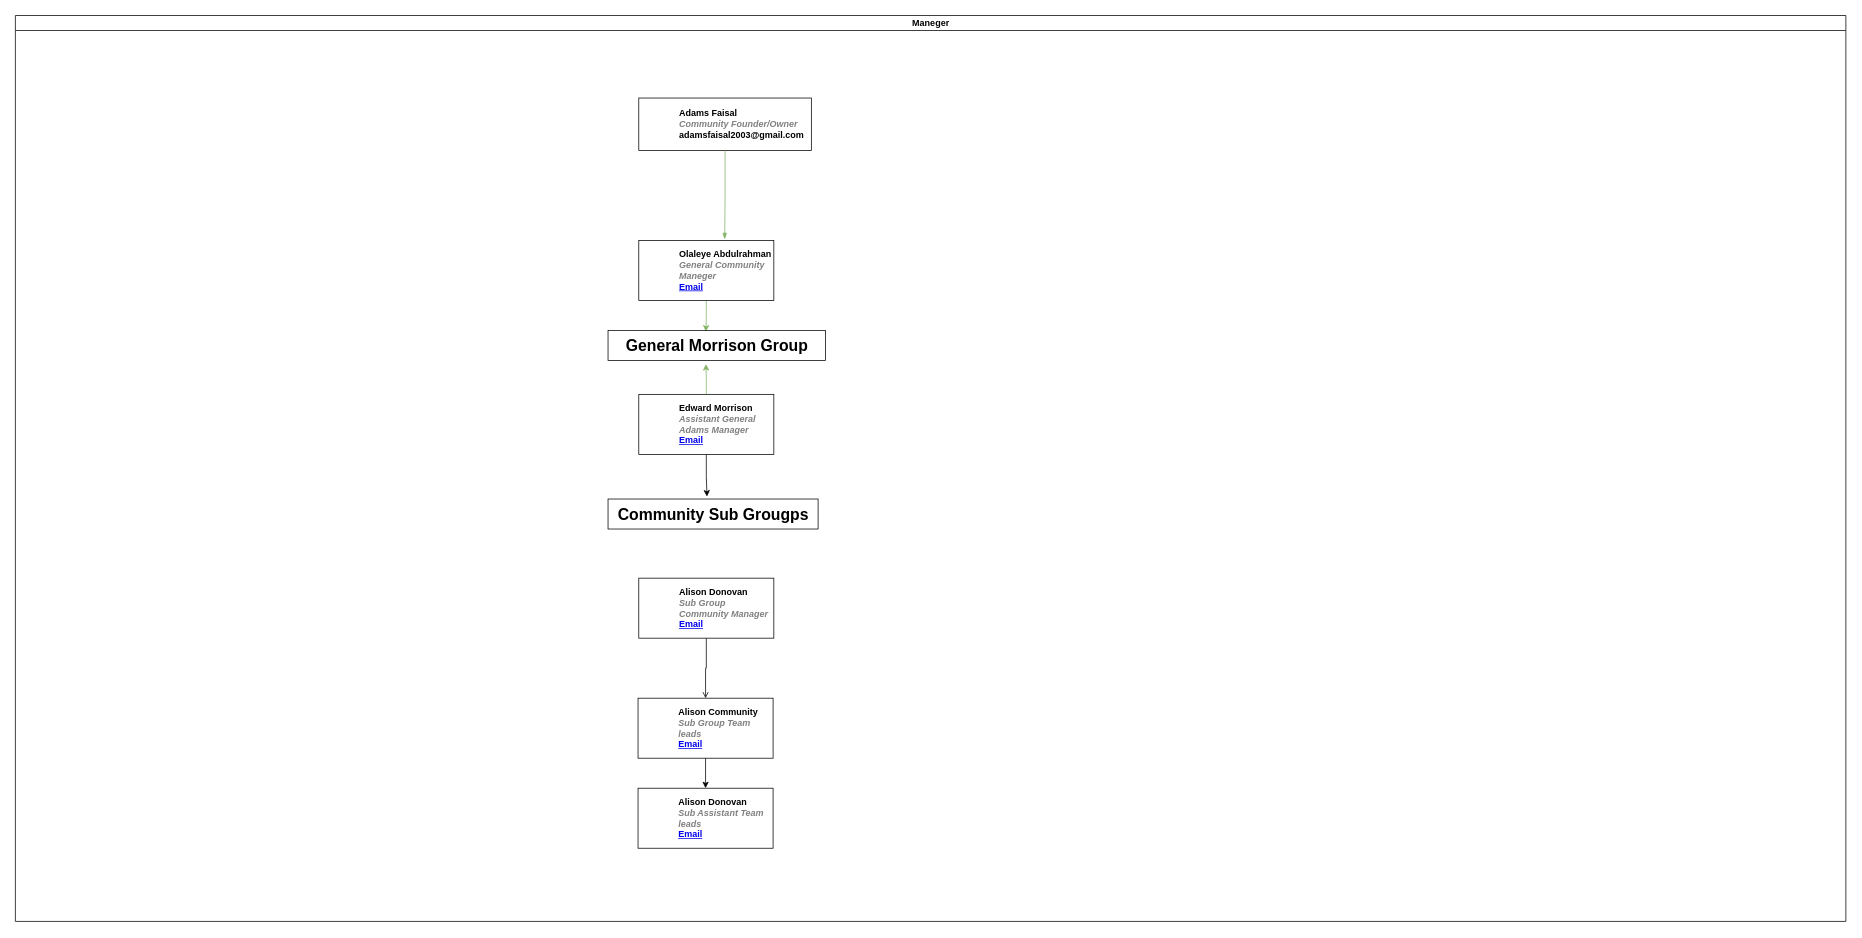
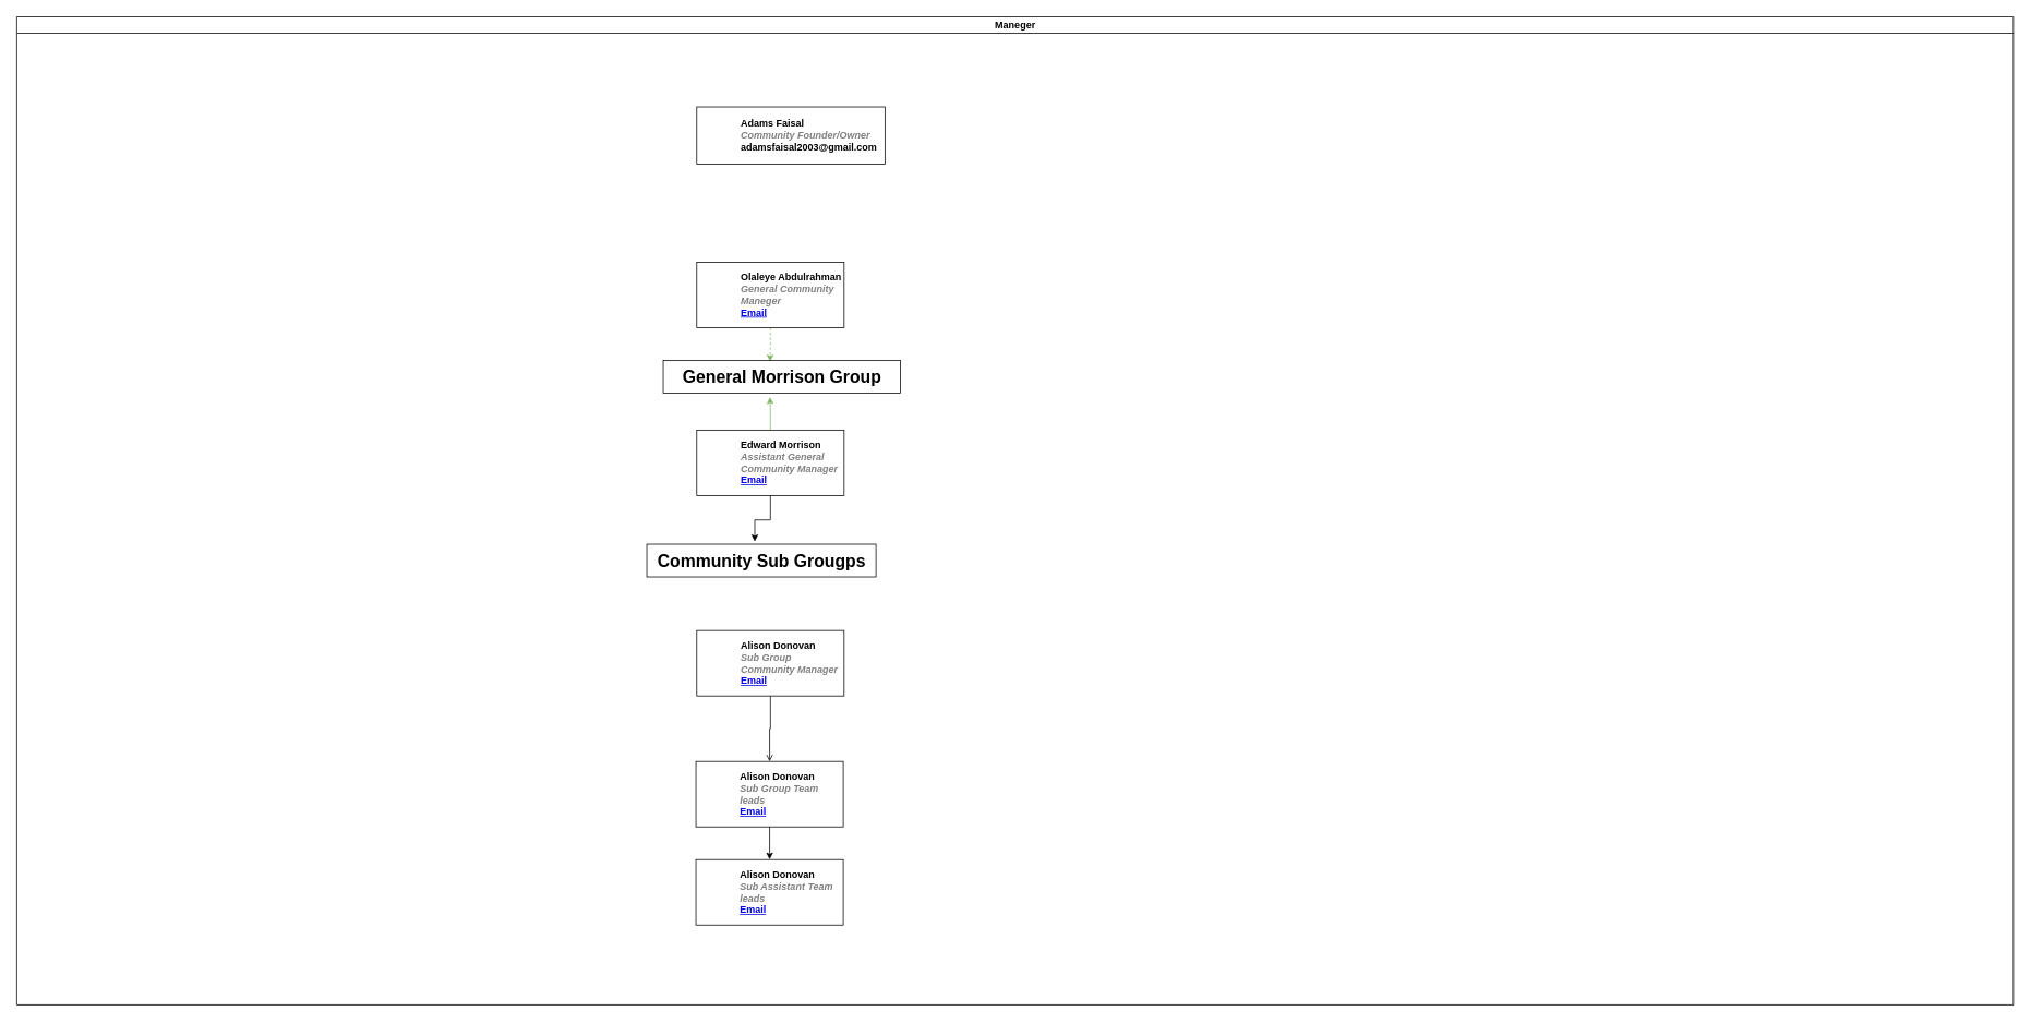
  <mxCell id="0" />
  <mxCell id="1" parent="0" />
  <mxCell id="2" value="Maneger" style="swimlane;html=1;startSize=20;horizontal=1;containerType=tree;glass=0;aspect=fixed;gradientColor=none;swimlaneFillColor=none;" parent="1" vertex="1"><mxGeometry x="20" y="20" width="2440" height="1207.56" as="geometry" /></mxCell>
  <mxCell id="3" value="Adams Faisal&lt;br&gt;&lt;font color=&quot;#808080&quot;&gt;&lt;i&gt;Community Founder/Owner&lt;/i&gt;&lt;/font&gt;&lt;br&gt;adamsfaisal2003@gmail.com" style="label;image=https://cdn3.iconfinder.com/data/icons/user-avatars-1/512/users-3-128.png;whiteSpace=wrap;html=1;rounded=0;glass=0;treeMoving=1;treeFolding=1;" parent="2" vertex="1"><mxGeometry x="831" y="110" width="230" height="70" as="geometry" /></mxCell>
  <mxCell id="4" style="edgeStyle=orthogonalEdgeStyle;rounded=0;orthogonalLoop=1;jettySize=auto;html=1;exitX=0.5;exitY=0;exitDx=0;exitDy=0;entryX=0.45;entryY=1.115;entryDx=0;entryDy=0;entryPerimeter=0;fillColor=#d5e8d4;strokeColor=#82b366;" edge="1" parent="2" source="6" target="10"><mxGeometry relative="1" as="geometry"><Array as="points"><mxPoint x="921" y="483" /></Array></mxGeometry></mxCell>
  <mxCell id="5" style="edgeStyle=orthogonalEdgeStyle;rounded=0;orthogonalLoop=1;jettySize=auto;html=1;exitX=0.5;exitY=1;exitDx=0;exitDy=0;entryX=0.471;entryY=-0.082;entryDx=0;entryDy=0;entryPerimeter=0;" edge="1" parent="2" source="6" target="14"><mxGeometry relative="1" as="geometry" /></mxCell>
- <mxCell id="6" value="Edward Morrison&lt;br&gt;&lt;i style=&quot;&quot;&gt;&lt;font color=&quot;#808080&quot;&gt;Assistant&amp;nbsp;General Adams Manager&lt;/font&gt;&lt;/i&gt;&lt;br&gt;&lt;a href=&quot;mailto:me@example.com&quot;&gt;Email&lt;/a&gt;" style="label;image=https://cdn3.iconfinder.com/data/icons/user-avatars-1/512/users-10-3-128.png;whiteSpace=wrap;html=1;rounded=0;glass=0;treeFolding=1;treeMoving=1;" parent="2" vertex="1"><mxGeometry x="831" y="505" width="180" height="80" as="geometry" /></mxCell>
- <mxCell id="7" value="" style="endArrow=blockThin;endFill=1;fontSize=11;edgeStyle=elbowEdgeStyle;elbow=vertical;rounded=0;entryX=0.636;entryY=-0.022;entryDx=0;entryDy=0;entryPerimeter=0;fillColor=#d5e8d4;strokeColor=#82b366;" parent="2" source="3" target="9" edge="1"><mxGeometry relative="1" as="geometry" /></mxCell>
- <mxCell id="8" style="edgeStyle=orthogonalEdgeStyle;rounded=0;orthogonalLoop=1;jettySize=auto;html=1;exitX=0.5;exitY=1;exitDx=0;exitDy=0;entryX=0.45;entryY=0.035;entryDx=0;entryDy=0;entryPerimeter=0;fillColor=#d5e8d4;strokeColor=#82b366;" edge="1" parent="2" source="9" target="10"><mxGeometry relative="1" as="geometry" /></mxCell>
+ <mxCell id="6" value="Edward Morrison&lt;br&gt;&lt;i style=&quot;&quot;&gt;&lt;font color=&quot;#808080&quot;&gt;Assistant&amp;nbsp;General Community Manager&lt;/font&gt;&lt;/i&gt;&lt;br&gt;&lt;a href=&quot;mailto:me@example.com&quot;&gt;Email&lt;/a&gt;" style="label;image=https://cdn3.iconfinder.com/data/icons/user-avatars-1/512/users-10-3-128.png;whiteSpace=wrap;html=1;rounded=0;glass=0;treeFolding=1;treeMoving=1;" parent="2" vertex="1"><mxGeometry x="831" y="505" width="180" height="80" as="geometry" /></mxCell>
+ <mxCell id="8" style="edgeStyle=orthogonalEdgeStyle;rounded=0;orthogonalLoop=1;jettySize=auto;html=1;exitX=0.5;exitY=1;exitDx=0;exitDy=0;entryX=0.45;entryY=0.035;entryDx=0;entryDy=0;entryPerimeter=0;fillColor=#d5e8d4;strokeColor=#82b366;dashed=1;" edge="1" parent="2" source="9" target="10"><mxGeometry relative="1" as="geometry" /></mxCell>
  <mxCell id="9" value="Olaleye Abdulrahman&lt;br&gt;&lt;font color=&quot;#808080&quot;&gt;&lt;i&gt;General Community Maneger&lt;/i&gt;&lt;/font&gt;&lt;br&gt;&lt;a href=&quot;mailto:me@example.com&quot;&gt;Email&lt;/a&gt;" style="label;image=https://cdn3.iconfinder.com/data/icons/user-avatars-1/512/users-9-2-128.png;whiteSpace=wrap;html=1;rounded=0;glass=0;treeFolding=1;treeMoving=1;" parent="2" vertex="1"><mxGeometry x="831" y="300" width="180" height="80" as="geometry" /></mxCell>
  <mxCell id="10" value="&lt;b&gt;&lt;font style=&quot;font-size: 21px;&quot;&gt;General Morrison Group&lt;/font&gt;&lt;/b&gt;" style="text;html=1;align=center;verticalAlign=middle;resizable=1;points=[];autosize=1;strokeColor=default;fillColor=none;movable=1;rotatable=1;deletable=1;editable=1;locked=0;connectable=1;rounded=0;" vertex="1" parent="2"><mxGeometry x="790" y="420" width="290" height="40" as="geometry" /></mxCell>
  <mxCell id="11" style="edgeStyle=orthogonalEdgeStyle;rounded=0;orthogonalLoop=1;jettySize=auto;html=1;exitX=0.5;exitY=1;exitDx=0;exitDy=0;entryX=0.5;entryY=0;entryDx=0;entryDy=0;endArrow=open;" edge="1" parent="2" source="12" target="13"><mxGeometry relative="1" as="geometry" /></mxCell>
  <mxCell id="12" value="Alison Donovan&lt;br&gt;&lt;i style=&quot;color: gray&quot;&gt;Sub Group Community Manager&lt;/i&gt;&lt;br&gt;&lt;a href=&quot;mailto:me@example.com&quot;&gt;Email&lt;/a&gt;" style="label;image=https://cdn3.iconfinder.com/data/icons/user-avatars-1/512/users-2-128.png;whiteSpace=wrap;html=1;rounded=0;glass=0;" parent="2" vertex="1"><mxGeometry x="831" y="750" width="180" height="80" as="geometry" /></mxCell>
- <mxCell id="13" value="Alison Community&lt;br&gt;&lt;font color=&quot;#808080&quot;&gt;&lt;i&gt;Sub Group Team leads&lt;/i&gt;&lt;/font&gt;&lt;br&gt;&lt;a href=&quot;mailto:me@example.com&quot;&gt;Email&lt;/a&gt;" style="label;image=https://cdn3.iconfinder.com/data/icons/user-avatars-1/512/users-2-128.png;whiteSpace=wrap;html=1;rounded=0;glass=0;" vertex="1" parent="2"><mxGeometry x="830" y="910" width="180" height="80" as="geometry" /></mxCell>
- <mxCell id="14" value="&lt;b&gt;&lt;font style=&quot;font-size: 21px;&quot;&gt;Community Sub Grougps&lt;/font&gt;&lt;/b&gt;" style="text;html=1;align=center;verticalAlign=middle;resizable=0;points=[];autosize=1;strokeColor=default;fillColor=none;" vertex="1" parent="2"><mxGeometry x="790" y="644.5" width="280" height="40" as="geometry" /></mxCell>
+ <mxCell id="13" value="Alison Donovan&lt;br&gt;&lt;font color=&quot;#808080&quot;&gt;&lt;i&gt;Sub Group Team leads&lt;/i&gt;&lt;/font&gt;&lt;br&gt;&lt;a href=&quot;mailto:me@example.com&quot;&gt;Email&lt;/a&gt;" style="label;image=https://cdn3.iconfinder.com/data/icons/user-avatars-1/512/users-2-128.png;whiteSpace=wrap;html=1;rounded=0;glass=0;" vertex="1" parent="2"><mxGeometry x="830" y="910" width="180" height="80" as="geometry" /></mxCell>
+ <mxCell id="14" value="&lt;b&gt;&lt;font style=&quot;font-size: 21px;&quot;&gt;Community Sub Grougps&lt;/font&gt;&lt;/b&gt;" style="text;html=1;align=center;verticalAlign=middle;resizable=0;points=[];autosize=1;strokeColor=default;fillColor=none;" vertex="1" parent="2"><mxGeometry x="770" y="644.5" width="280" height="40" as="geometry" /></mxCell>
  <mxCell id="15" style="edgeStyle=orthogonalEdgeStyle;rounded=0;orthogonalLoop=1;jettySize=auto;html=1;exitX=0.5;exitY=1;exitDx=0;exitDy=0;entryX=0.5;entryY=0;entryDx=0;entryDy=0;" edge="1" target="16" source="13" parent="2"><mxGeometry relative="1" as="geometry"><mxPoint x="551" y="760" as="sourcePoint" /></mxGeometry></mxCell>
  <mxCell id="16" value="Alison Donovan&lt;br&gt;&lt;font color=&quot;#808080&quot;&gt;&lt;i&gt;Sub Assistant Team leads&lt;/i&gt;&lt;/font&gt;&lt;br&gt;&lt;a href=&quot;mailto:me@example.com&quot;&gt;Email&lt;/a&gt;" style="label;image=https://cdn3.iconfinder.com/data/icons/user-avatars-1/512/users-2-128.png;whiteSpace=wrap;html=1;rounded=0;glass=0;" vertex="1" parent="2"><mxGeometry x="830" y="1030" width="180" height="80" as="geometry" /></mxCell>
